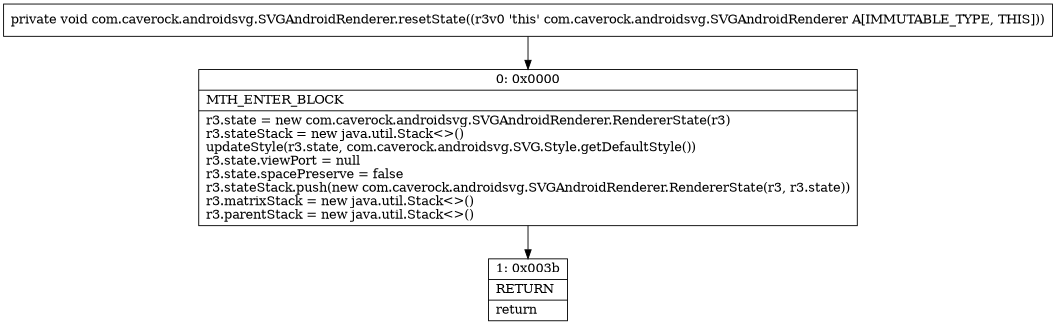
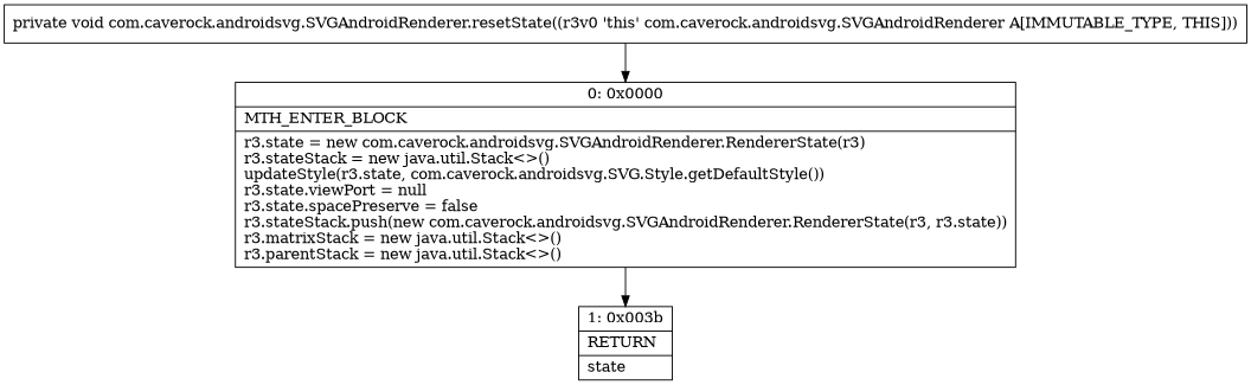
  digraph {
    node [shape=record]
    n1 [label="{0\:\ 0x0000|MTH_ENTER_BLOCK\l|r3.state = new com.caverock.androidsvg.SVGAndroidRenderer.RendererState(r3)\lr3.stateStack = new java.util.Stack\<\>()\lupdateStyle(r3.state, com.caverock.androidsvg.SVG.Style.getDefaultStyle())\lr3.state.viewPort = null\lr3.state.spacePreserve = false\lr3.stateStack.push(new com.caverock.androidsvg.SVGAndroidRenderer.RendererState(r3, r3.state))\lr3.matrixStack = new java.util.Stack\<\>()\lr3.parentStack = new java.util.Stack\<\>()\l}"]
-   n2 [label="{1\:\ 0x003b|RETURN\l|return\l}"]
+   n2 [label="{1\:\ 0x003b|RETURN\l|state\l}"]
    n3 [label="{private void com.caverock.androidsvg.SVGAndroidRenderer.resetState((r3v0 'this' com.caverock.androidsvg.SVGAndroidRenderer A[IMMUTABLE_TYPE, THIS])) }"]
    n1 -> n2
    n3 -> n1
  }
